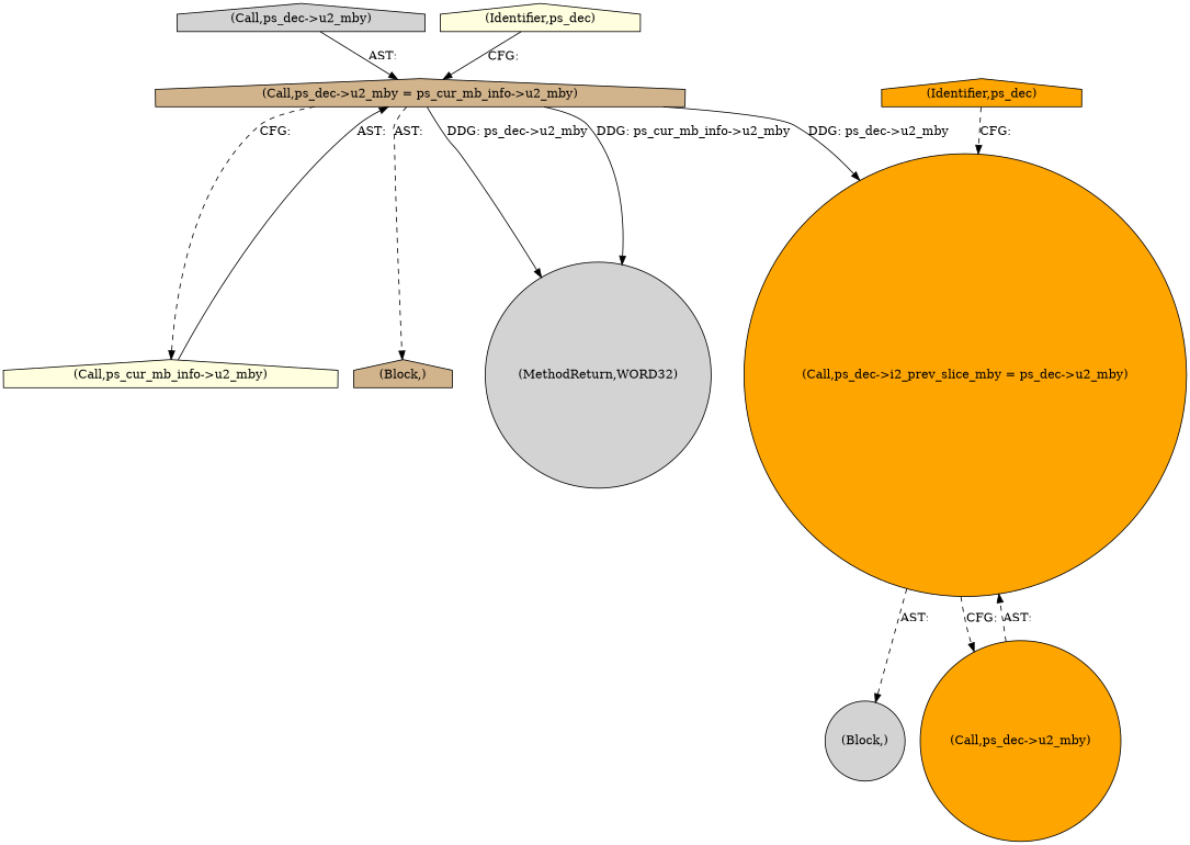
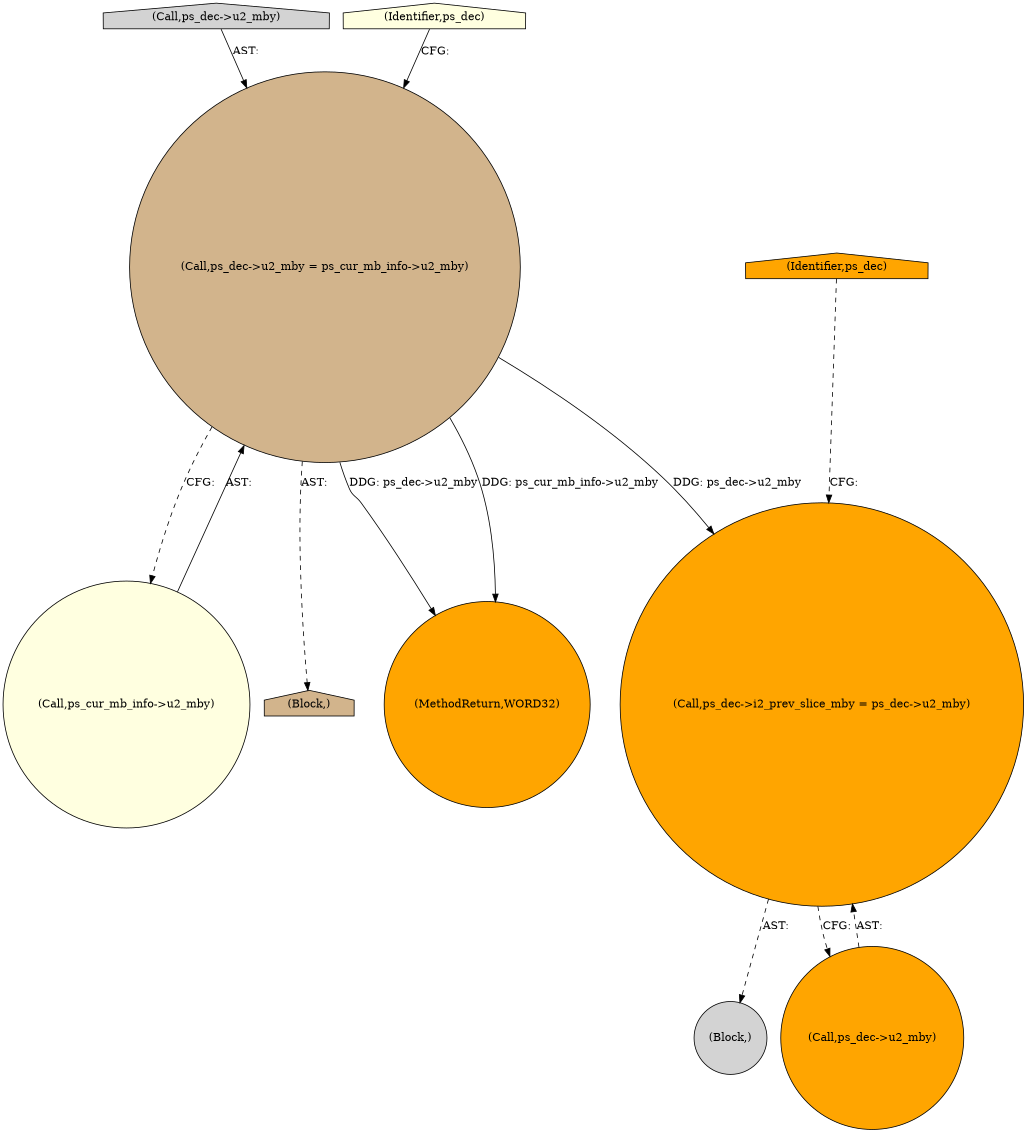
  digraph {
    node [fillcolor=orange shape=circle style=filled]
    edge [style=dashed]
    n1 [label="(Call,ps_dec->i2_prev_slice_mby = ps_dec->u2_mby)"]
    n2 [fillcolor=lightgrey label="(Block,)"]
    n3 [label="(Call,ps_dec->u2_mby)"]
-   n4 [fillcolor=tan label="(Call,ps_dec->u2_mby = ps_cur_mb_info->u2_mby)" shape=house]
-   n5 [fillcolor=lightyellow label="(Call,ps_cur_mb_info->u2_mby)" shape=house]
+   n4 [fillcolor=tan label="(Call,ps_dec->u2_mby = ps_cur_mb_info->u2_mby)"]
+   n5 [fillcolor=lightyellow label="(Call,ps_cur_mb_info->u2_mby)"]
    n6 [fillcolor=tan label="(Block,)" shape=house]
-   n7 [fillcolor=lightgrey label="(MethodReturn,WORD32)"]
+   n7 [label="(MethodReturn,WORD32)"]
    n8 [fillcolor=lightgrey label="(Call,ps_dec->u2_mby)" shape=house]
    n9 [label="(Identifier,ps_dec)" shape=house]
    n10 [fillcolor=lightyellow label="(Identifier,ps_dec)" shape=house]
    n1 -> n2 [label="AST: "]
    n1 -> n3 [label="CFG: "]
    n3 -> n1 [label="AST: "]
    n4 -> n1 [label="DDG: ps_dec->u2_mby" style=solid]
    n4 -> n5 [label="CFG: "]
    n4 -> n6 [label="AST: "]
    n4 -> n7 [label="DDG: ps_dec->u2_mby" style=solid]
    n4 -> n7 [label="DDG: ps_cur_mb_info->u2_mby" style=solid]
    n5 -> n4 [label="AST: " style=solid]
    n8 -> n4 [label="AST: " style=solid]
    n9 -> n1 [label="CFG: "]
    n10 -> n4 [label="CFG: " style=solid]
  }
